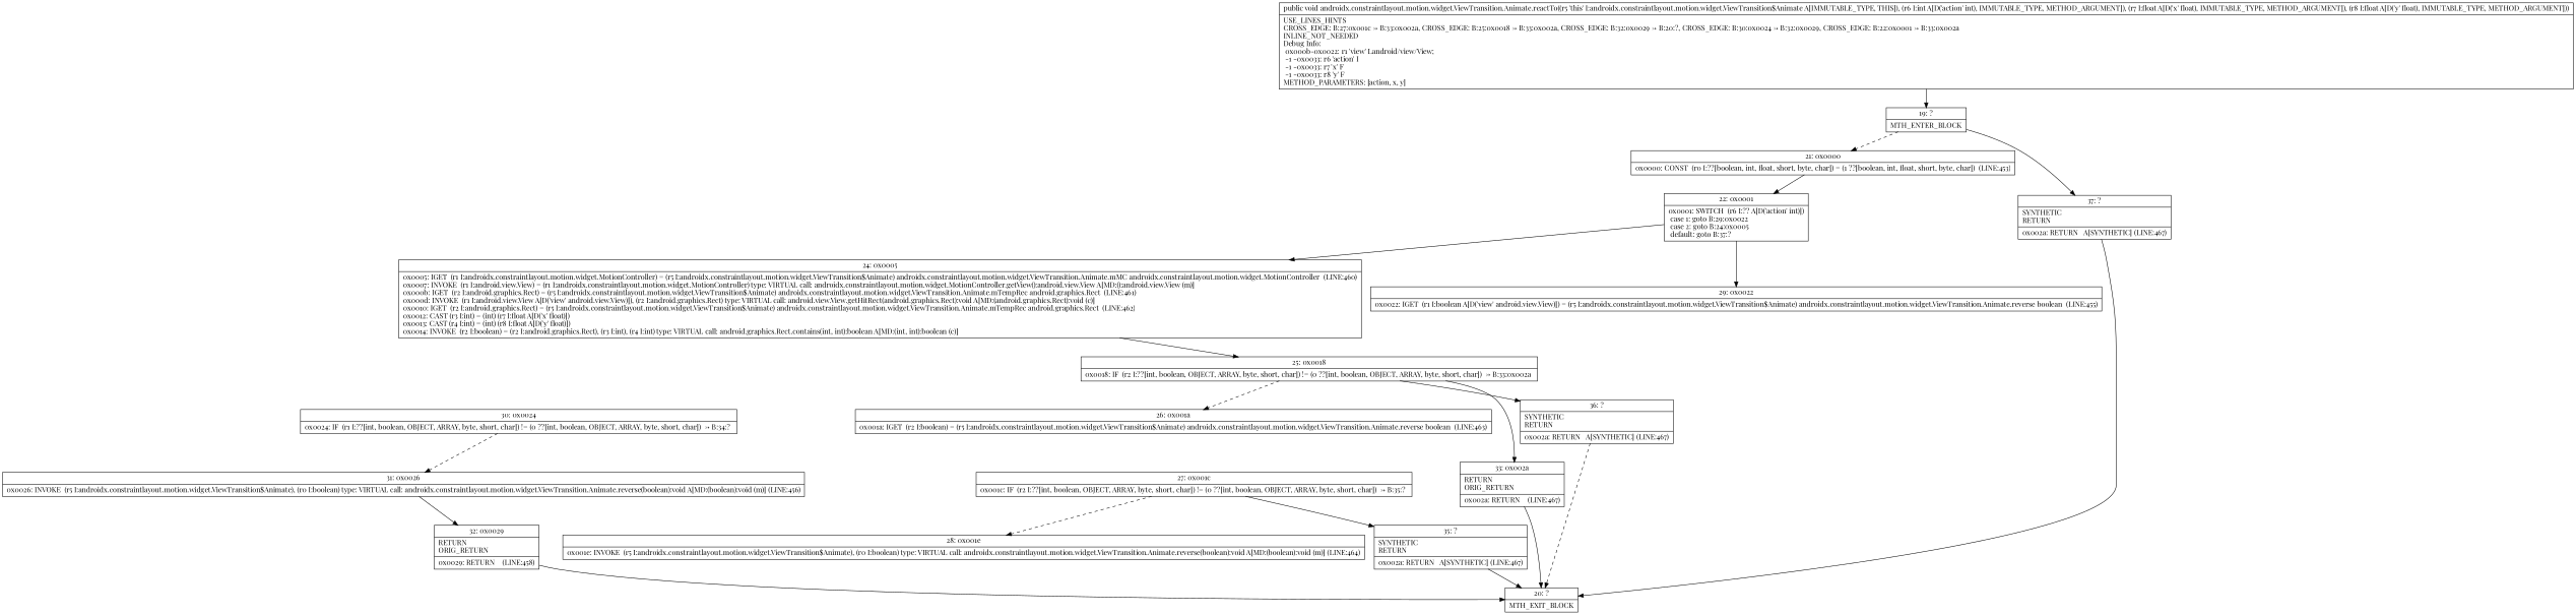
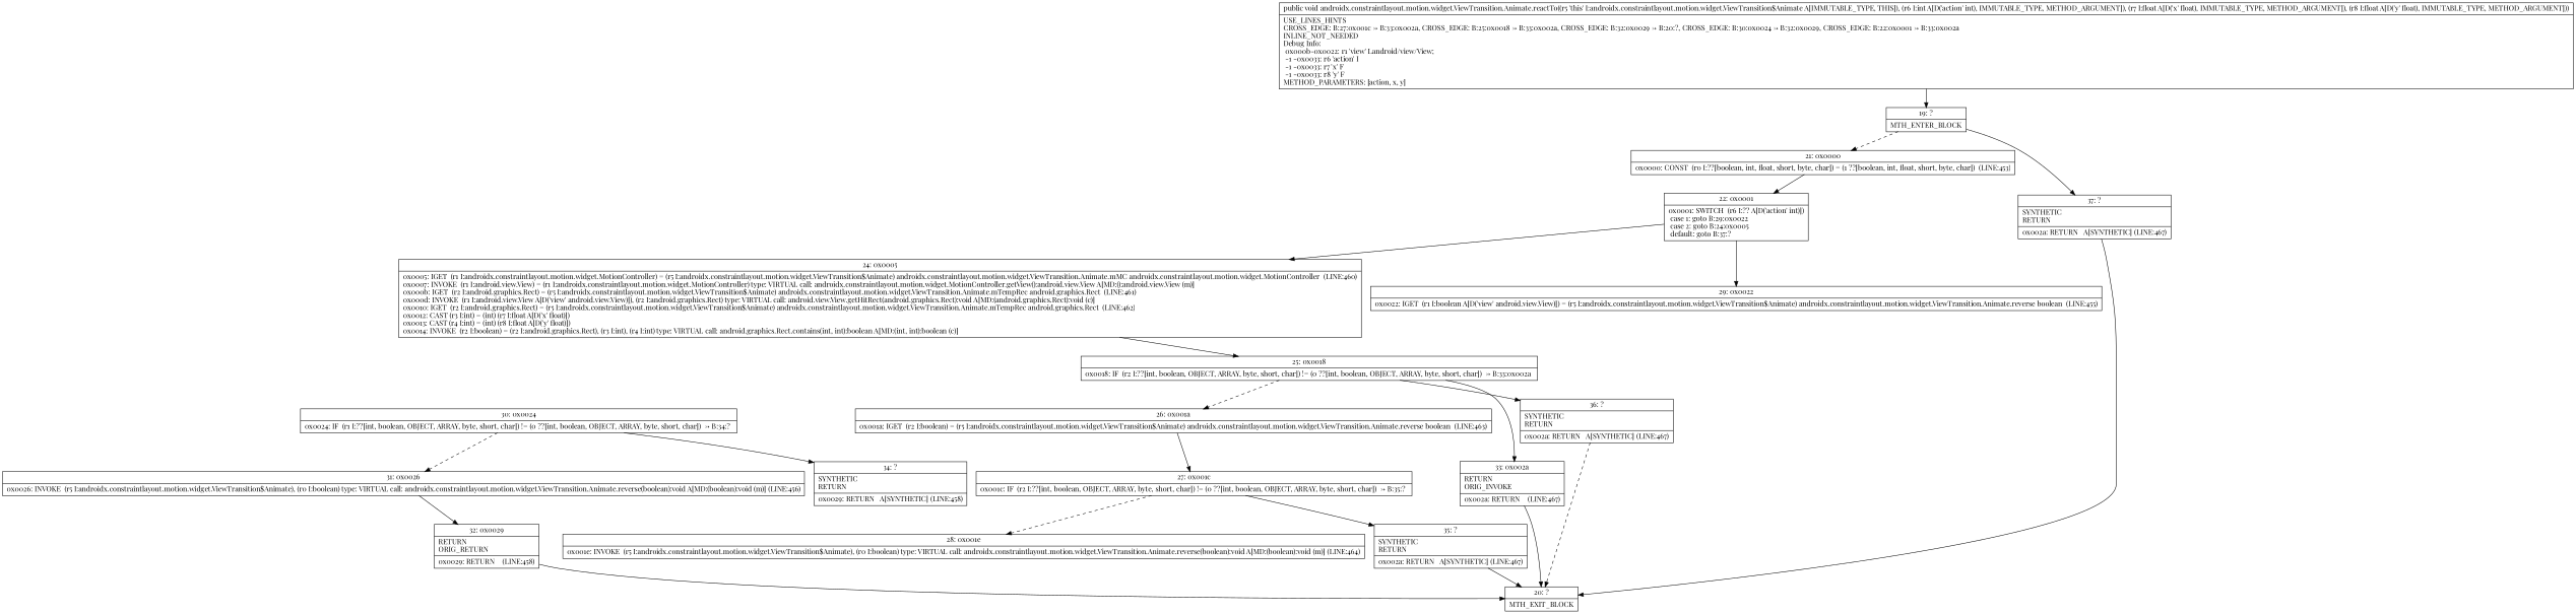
  digraph {
    fontname="Playfair Display"
    node [fontname="Playfair Display" shape=record]
    edge [fontname="Playfair Display"]
    n1 [label="{19\:\ ?|MTH_ENTER_BLOCK\l}"]
    n2 [label="{21\:\ 0x0000|0x0000: CONST  (r0 I:??[boolean, int, float, short, byte, char]) = (1 ??[boolean, int, float, short, byte, char])  (LINE:453)\l}"]
    n3 [label="{37\:\ ?|SYNTHETIC\lRETURN\l|0x002a: RETURN   A[SYNTHETIC] (LINE:467)\l}"]
    n4 [label="{22\:\ 0x0001|0x0001: SWITCH  (r6 I:?? A[D('action' int)])\l case 1: goto B:29:0x0022\l case 2: goto B:24:0x0005\l default: goto B:37:? \l}"]
    n5 [label="{24\:\ 0x0005|0x0005: IGET  (r1 I:androidx.constraintlayout.motion.widget.MotionController) = (r5 I:androidx.constraintlayout.motion.widget.ViewTransition$Animate) androidx.constraintlayout.motion.widget.ViewTransition.Animate.mMC androidx.constraintlayout.motion.widget.MotionController  (LINE:460)\l0x0007: INVOKE  (r1 I:android.view.View) = (r1 I:androidx.constraintlayout.motion.widget.MotionController) type: VIRTUAL call: androidx.constraintlayout.motion.widget.MotionController.getView():android.view.View A[MD:():android.view.View (m)]\l0x000b: IGET  (r2 I:android.graphics.Rect) = (r5 I:androidx.constraintlayout.motion.widget.ViewTransition$Animate) androidx.constraintlayout.motion.widget.ViewTransition.Animate.mTempRec android.graphics.Rect  (LINE:461)\l0x000d: INVOKE  (r1 I:android.view.View A[D('view' android.view.View)]), (r2 I:android.graphics.Rect) type: VIRTUAL call: android.view.View.getHitRect(android.graphics.Rect):void A[MD:(android.graphics.Rect):void (c)]\l0x0010: IGET  (r2 I:android.graphics.Rect) = (r5 I:androidx.constraintlayout.motion.widget.ViewTransition$Animate) androidx.constraintlayout.motion.widget.ViewTransition.Animate.mTempRec android.graphics.Rect  (LINE:462)\l0x0012: CAST (r3 I:int) = (int) (r7 I:float A[D('x' float)]) \l0x0013: CAST (r4 I:int) = (int) (r8 I:float A[D('y' float)]) \l0x0014: INVOKE  (r2 I:boolean) = (r2 I:android.graphics.Rect), (r3 I:int), (r4 I:int) type: VIRTUAL call: android.graphics.Rect.contains(int, int):boolean A[MD:(int, int):boolean (c)]\l}"]
    n6 [label="{29\:\ 0x0022|0x0022: IGET  (r1 I:boolean A[D('view' android.view.View)]) = (r5 I:androidx.constraintlayout.motion.widget.ViewTransition$Animate) androidx.constraintlayout.motion.widget.ViewTransition.Animate.reverse boolean  (LINE:455)\l}"]
    n7 [label="{25\:\ 0x0018|0x0018: IF  (r2 I:??[int, boolean, OBJECT, ARRAY, byte, short, char]) != (0 ??[int, boolean, OBJECT, ARRAY, byte, short, char])  \-\> B:33:0x002a \l}"]
    n8 [label="{20\:\ ?|MTH_EXIT_BLOCK\l}"]
    n9 [label="{26\:\ 0x001a|0x001a: IGET  (r2 I:boolean) = (r5 I:androidx.constraintlayout.motion.widget.ViewTransition$Animate) androidx.constraintlayout.motion.widget.ViewTransition.Animate.reverse boolean  (LINE:463)\l}"]
-   n10 [label="{33\:\ 0x002a|RETURN\lORIG_RETURN\l|0x002a: RETURN    (LINE:467)\l}"]
+   n10 [label="{33\:\ 0x002a|RETURN\lORIG_INVOKE\l|0x002a: RETURN    (LINE:467)\l}"]
    n11 [label="{36\:\ ?|SYNTHETIC\lRETURN\l|0x002a: RETURN   A[SYNTHETIC] (LINE:467)\l}"]
    n12 [label="{27\:\ 0x001c|0x001c: IF  (r2 I:??[int, boolean, OBJECT, ARRAY, byte, short, char]) != (0 ??[int, boolean, OBJECT, ARRAY, byte, short, char])  \-\> B:35:? \l}"]
    n13 [label="{28\:\ 0x001e|0x001e: INVOKE  (r5 I:androidx.constraintlayout.motion.widget.ViewTransition$Animate), (r0 I:boolean) type: VIRTUAL call: androidx.constraintlayout.motion.widget.ViewTransition.Animate.reverse(boolean):void A[MD:(boolean):void (m)] (LINE:464)\l}"]
    n14 [label="{35\:\ ?|SYNTHETIC\lRETURN\l|0x002a: RETURN   A[SYNTHETIC] (LINE:467)\l}"]
    n15 [label="{30\:\ 0x0024|0x0024: IF  (r1 I:??[int, boolean, OBJECT, ARRAY, byte, short, char]) != (0 ??[int, boolean, OBJECT, ARRAY, byte, short, char])  \-\> B:34:? \l}"]
    n16 [label="{31\:\ 0x0026|0x0026: INVOKE  (r5 I:androidx.constraintlayout.motion.widget.ViewTransition$Animate), (r0 I:boolean) type: VIRTUAL call: androidx.constraintlayout.motion.widget.ViewTransition.Animate.reverse(boolean):void A[MD:(boolean):void (m)] (LINE:456)\l}"]
+   n17 [label="{34\:\ ?|SYNTHETIC\lRETURN\l|0x0029: RETURN   A[SYNTHETIC] (LINE:458)\l}"]
    n18 [label="{32\:\ 0x0029|RETURN\lORIG_RETURN\l|0x0029: RETURN    (LINE:458)\l}"]
    n19 [label="{public void androidx.constraintlayout.motion.widget.ViewTransition.Animate.reactTo((r5 'this' I:androidx.constraintlayout.motion.widget.ViewTransition$Animate A[IMMUTABLE_TYPE, THIS]), (r6 I:int A[D('action' int), IMMUTABLE_TYPE, METHOD_ARGUMENT]), (r7 I:float A[D('x' float), IMMUTABLE_TYPE, METHOD_ARGUMENT]), (r8 I:float A[D('y' float), IMMUTABLE_TYPE, METHOD_ARGUMENT]))  | USE_LINES_HINTS\lCROSS_EDGE: B:27:0x001c \-\> B:33:0x002a, CROSS_EDGE: B:25:0x0018 \-\> B:33:0x002a, CROSS_EDGE: B:32:0x0029 \-\> B:20:?, CROSS_EDGE: B:30:0x0024 \-\> B:32:0x0029, CROSS_EDGE: B:22:0x0001 \-\> B:33:0x002a\lINLINE_NOT_NEEDED\lDebug Info:\l  0x000b\-0x0022: r1 'view' Landroid\/view\/View;\l  \-1 \-0x0033: r6 'action' I\l  \-1 \-0x0033: r7 'x' F\l  \-1 \-0x0033: r8 'y' F\lMETHOD_PARAMETERS: [action, x, y]\l}"]
    n1 -> n2 [style=dashed]
    n1 -> n3
    n2 -> n4
    n3 -> n8
    n4 -> n5
    n4 -> n6
    n5 -> n7
    n7 -> n9 [style=dashed]
    n7 -> n10
    n7 -> n11
+   n9 -> n12
    n10 -> n8
    n11 -> n8 [style=dashed]
    n12 -> n13 [style=dashed]
    n12 -> n14
    n14 -> n8
    n15 -> n16 [style=dashed]
+   n15 -> n17
    n16 -> n18
    n18 -> n8
    n19 -> n1
  }
